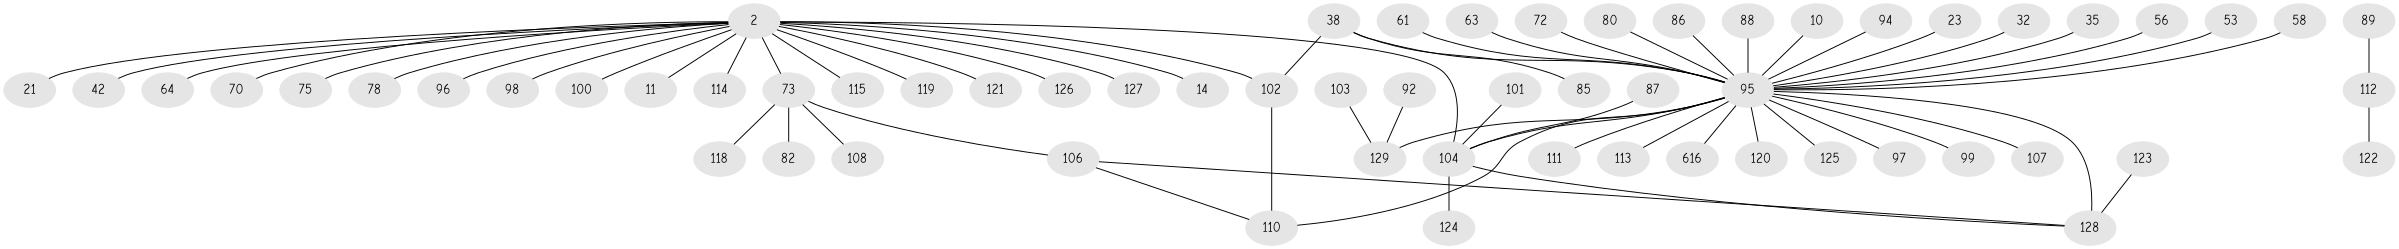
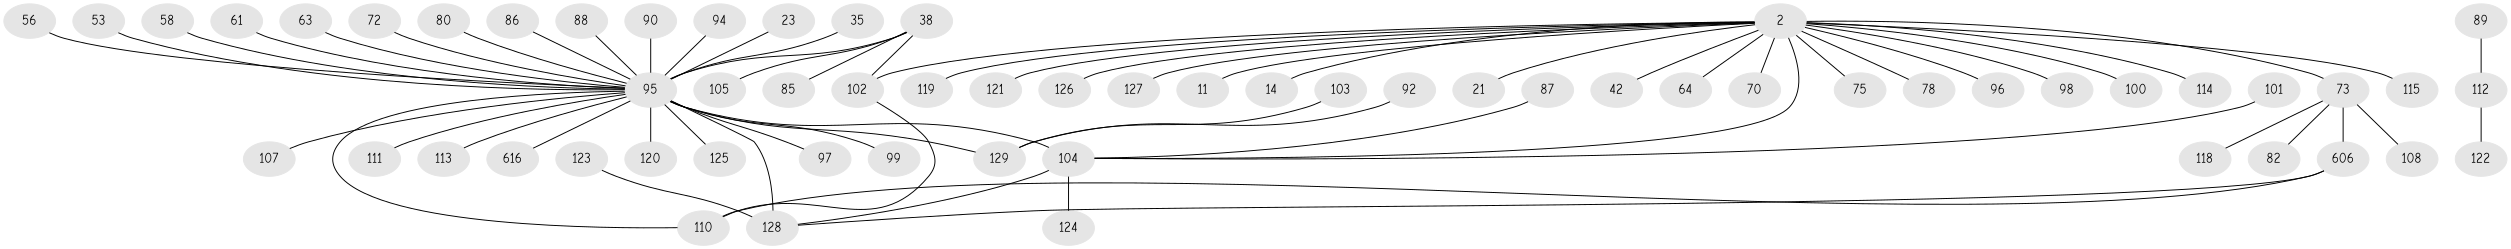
  graph {
    fontname="Comic Neue"
    node [color=gray90 fontname="Comic Neue" style=filled]
    edge [fontname="Comic Neue"]
    2 [super="+1"]
    11
    14
    21
    42
    64
    70
    73 [super="+41+8"]
    75
    78
    96
    98
    100 [super="+5"]
    102 [super="+60"]
    104 [super="+28+66+71+81"]
    114
    115
    119
    121
    126 [super="+117"]
    127 [super="+109"]
    82
-   106 [super="+24+65"]
+   106 [super="+24+65" label=606]
    108
    118
    95 [super="+6+68+77"]
    129 [super="+79+31"]
    97
    99
    107
    110
    111
    113
    n34 [label=616 super="+84"]
    120
    125 [super="+47"]
    128 [super="+12"]
    124
    112 [super="+57+93+69+76"]
    122
    23
-   32
    35
    n44 [label=56]
    38 [super="+10+27+30"]
    85 [super="+55+74"]
+   105
    53
    58
    61
    63
    72
    80
    86 [super="+37+67"]
    87
    88
    89
-   90 [label=10]
+   90
    92
    94
    101
    103
    123 [super="+91"]
    2 -- 11
    2 -- 14
    2 -- 21
    2 -- 42
    2 -- 64
    2 -- 70
    2 -- 73 [weight=3]
    2 -- 75
    2 -- 78
    2 -- 96
    2 -- 98
    2 -- 100
    2 -- 102
    2 -- 104
    2 -- 114
    2 -- 115
    2 -- 119
    2 -- 121
    2 -- 126
    2 -- 127
    73 -- 82
    73 -- 106 [weight=2]
    73 -- 108
    73 -- 118
    102 -- 110
    104 -- 128 [weight=2]
    104 -- 124
    106 -- 110
    106 -- 128
    95 -- 104 [weight=2]
    95 -- 129 [weight=2]
    95 -- 97
    95 -- 99
    95 -- 107
    95 -- 110
    95 -- 111
    95 -- 113
    95 -- n34
    95 -- 120
    95 -- 125
    95 -- 128 [weight=4]
    112 -- 122
    23 -- 95
-   32 -- 95
    35 -- 95
    n44 -- 95
    38 -- 102 [weight=2]
    38 -- 95 [weight=3]
    38 -- 85
+   38 -- 105
    53 -- 95
    58 -- 95
    61 -- 95
    63 -- 95
    72 -- 95
    80 -- 95
    86 -- 95 [weight=2]
    87 -- 104
    88 -- 95
    89 -- 112
    90 -- 95
    92 -- 129
    94 -- 95
    101 -- 104
    103 -- 129
    123 -- 128
  }
